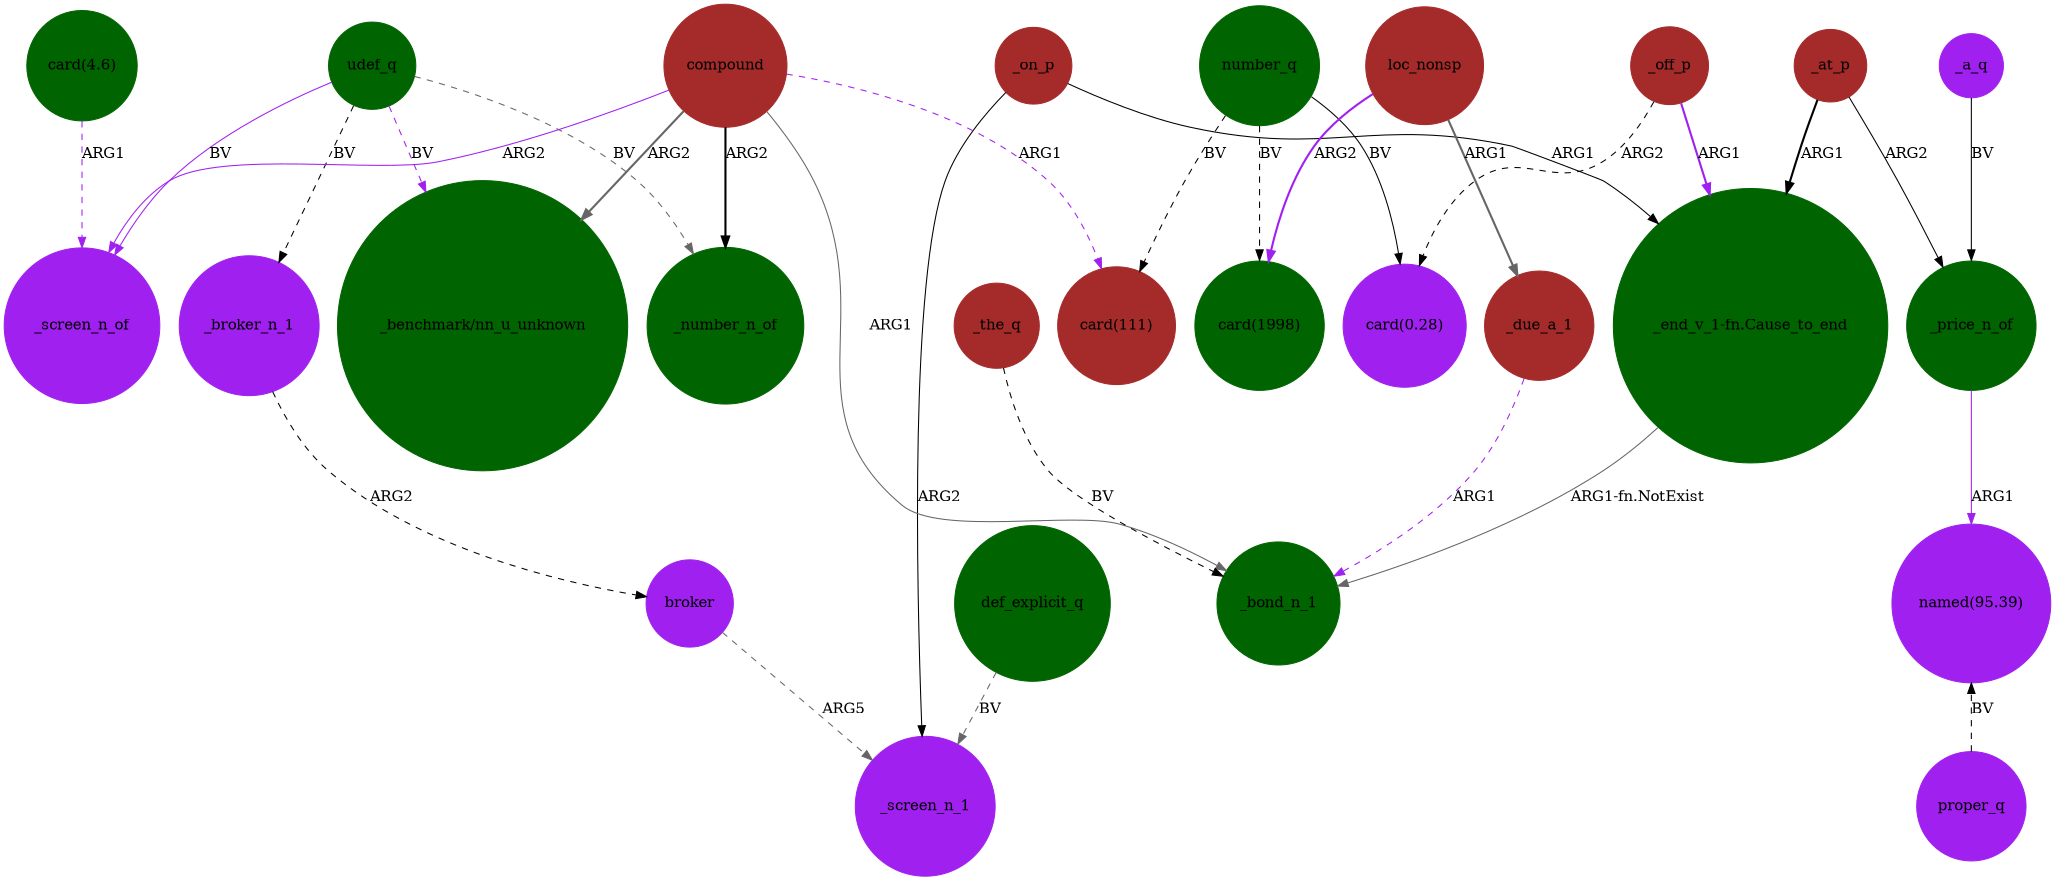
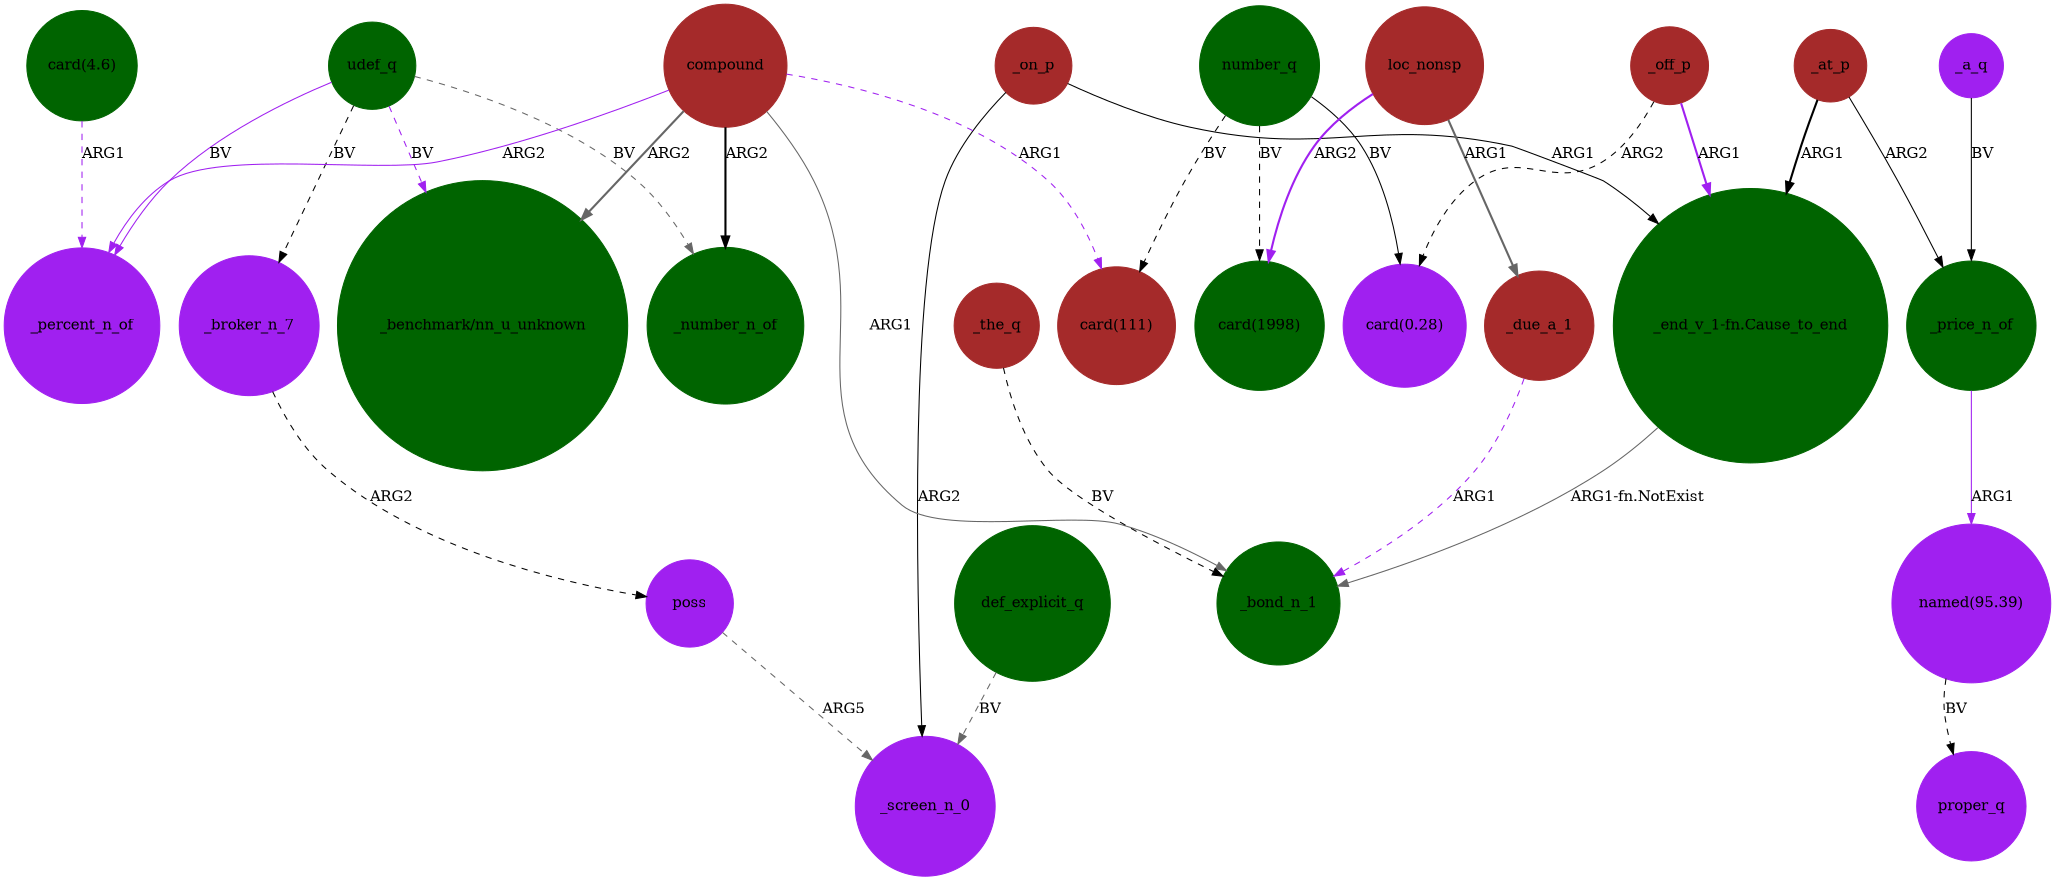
  digraph {
    node [color=darkgreen shape=circle style=filled]
    edge [color=black style=dashed]
    _due_a_1 [color=brown]
    _bond_n_1
    "named(95.39)" [color=purple]
    _price_n_of
    udef_q
    _number_n_of
-   _broker_n_1 [color=purple]
+   _broker_n_1 [color=purple label=_broker_n_7]
    "_benchmark/nn_u_unknown"
-   _percent_n_of [color=purple label=_screen_n_of]
-   poss [color=purple label=broker]
-   _screen_n_1 [color=purple]
+   _percent_n_of [color=purple]
+   poss [color=purple]
+   _screen_n_1 [color=purple label=_screen_n_0]
    "_end_v_1-fn.Cause_to_end"
    _on_p [color=brown]
    compound [color=brown]
    "card(111)" [color=brown]
    number_q
    "card(1998)"
    "card(0.28)" [color=purple]
    loc_nonsp [color=brown]
    def_explicit_q
    proper_q [color=purple]
    _the_q [color=brown]
    _off_p [color=brown]
    "card(4.6)"
    _at_p [color=brown]
    _a_q [color=purple]
    _due_a_1 -> _bond_n_1 [color=purple label=ARG1]
    _price_n_of -> "named(95.39)" [color=purple label=ARG1 style=solid]
    udef_q -> _number_n_of [color=gray40 label=BV]
    udef_q -> _broker_n_1 [label=BV]
    udef_q -> "_benchmark/nn_u_unknown" [color=purple label=BV]
    udef_q -> _percent_n_of [color=purple label=BV style=solid]
    _broker_n_1 -> poss [label=ARG2]
    poss -> _screen_n_1 [color=gray40 label=ARG5]
    "_end_v_1-fn.Cause_to_end" -> _bond_n_1 [color=gray40 label="ARG1-fn.NotExist" style=solid]
    _on_p -> _screen_n_1 [label=ARG2 style=solid]
    _on_p -> "_end_v_1-fn.Cause_to_end" [label=ARG1 style=solid]
    compound -> _bond_n_1 [color=gray40 label=ARG1 style=solid]
    compound -> _number_n_of [label=ARG2 style=bold]
    compound -> "_benchmark/nn_u_unknown" [color=gray40 label=ARG2 style=bold]
    compound -> _percent_n_of [color=purple label=ARG2 style=solid]
    compound -> "card(111)" [color=purple label=ARG1]
    number_q -> "card(111)" [label=BV]
    number_q -> "card(1998)" [label=BV]
    number_q -> "card(0.28)" [label=BV style=solid]
    loc_nonsp -> _due_a_1 [color=gray40 label=ARG1 style=bold]
    loc_nonsp -> "card(1998)" [color=purple label=ARG2 style=bold]
    def_explicit_q -> _screen_n_1 [color=gray40 label=BV]
-   proper_q -> "named(95.39)" [label=BV]
+   "named(95.39)" -> proper_q [label=BV]
    _the_q -> _bond_n_1 [label=BV]
    _off_p -> "_end_v_1-fn.Cause_to_end" [color=purple label=ARG1 style=bold]
    _off_p -> "card(0.28)" [label=ARG2]
    "card(4.6)" -> _percent_n_of [color=purple label=ARG1]
    _at_p -> _price_n_of [label=ARG2 style=solid]
    _at_p -> "_end_v_1-fn.Cause_to_end" [label=ARG1 style=bold]
    _a_q -> _price_n_of [label=BV style=solid]
  }
